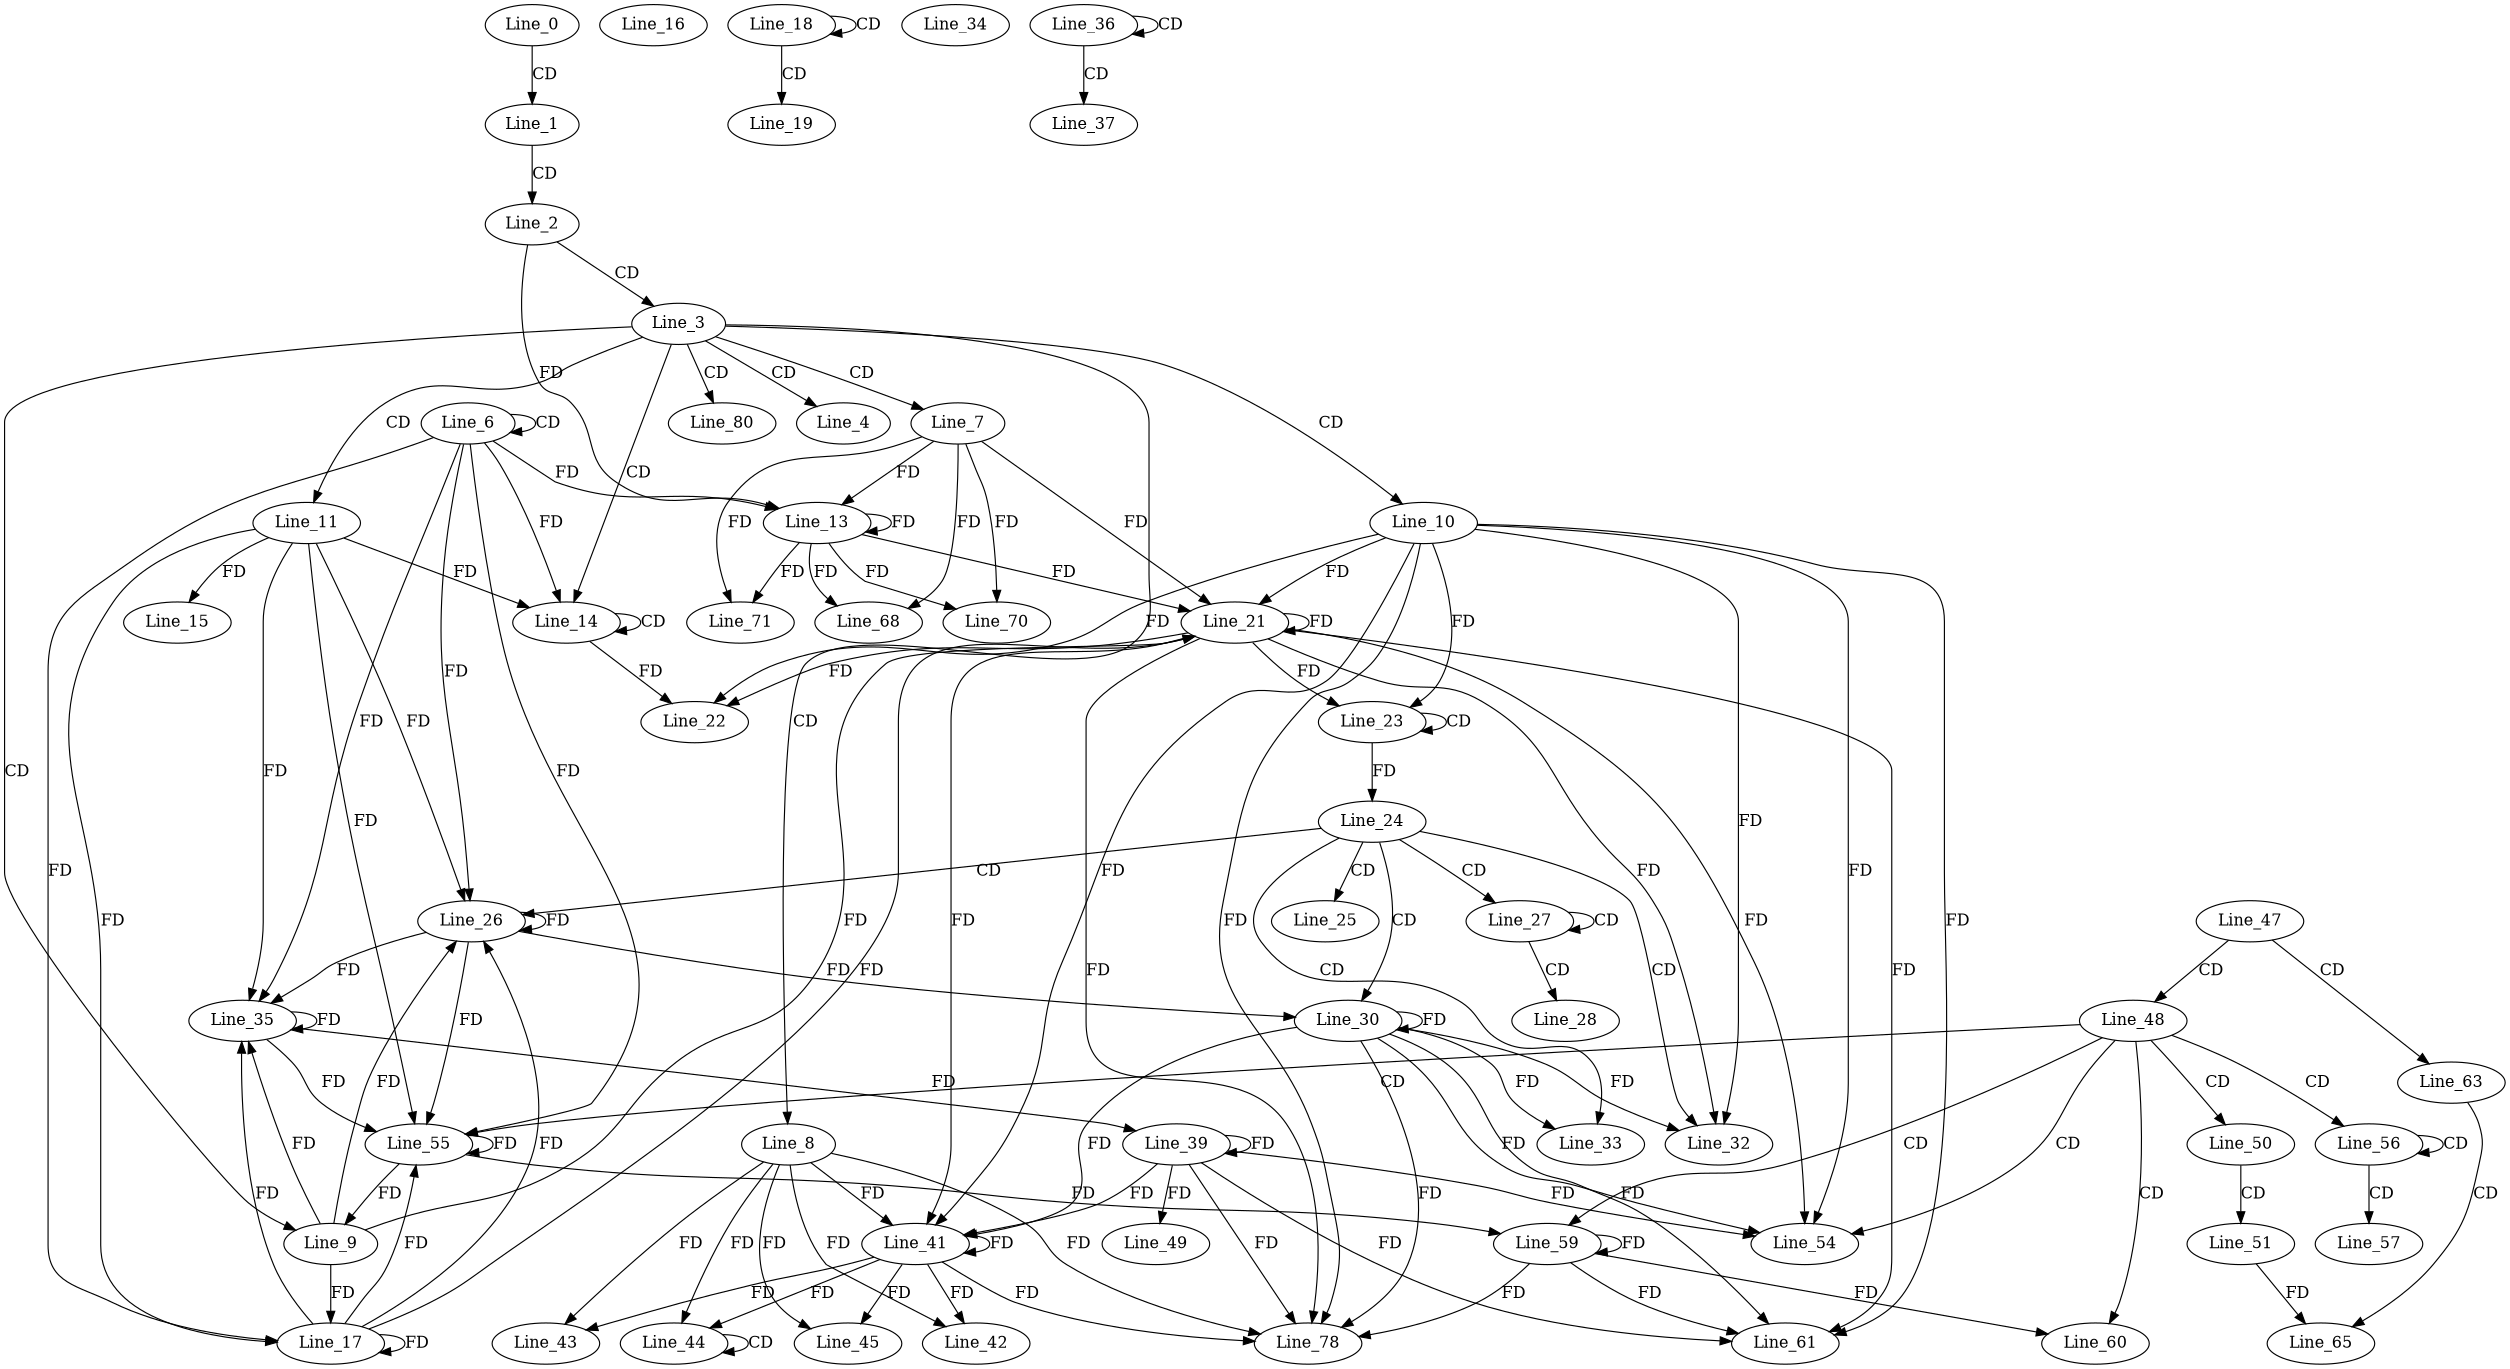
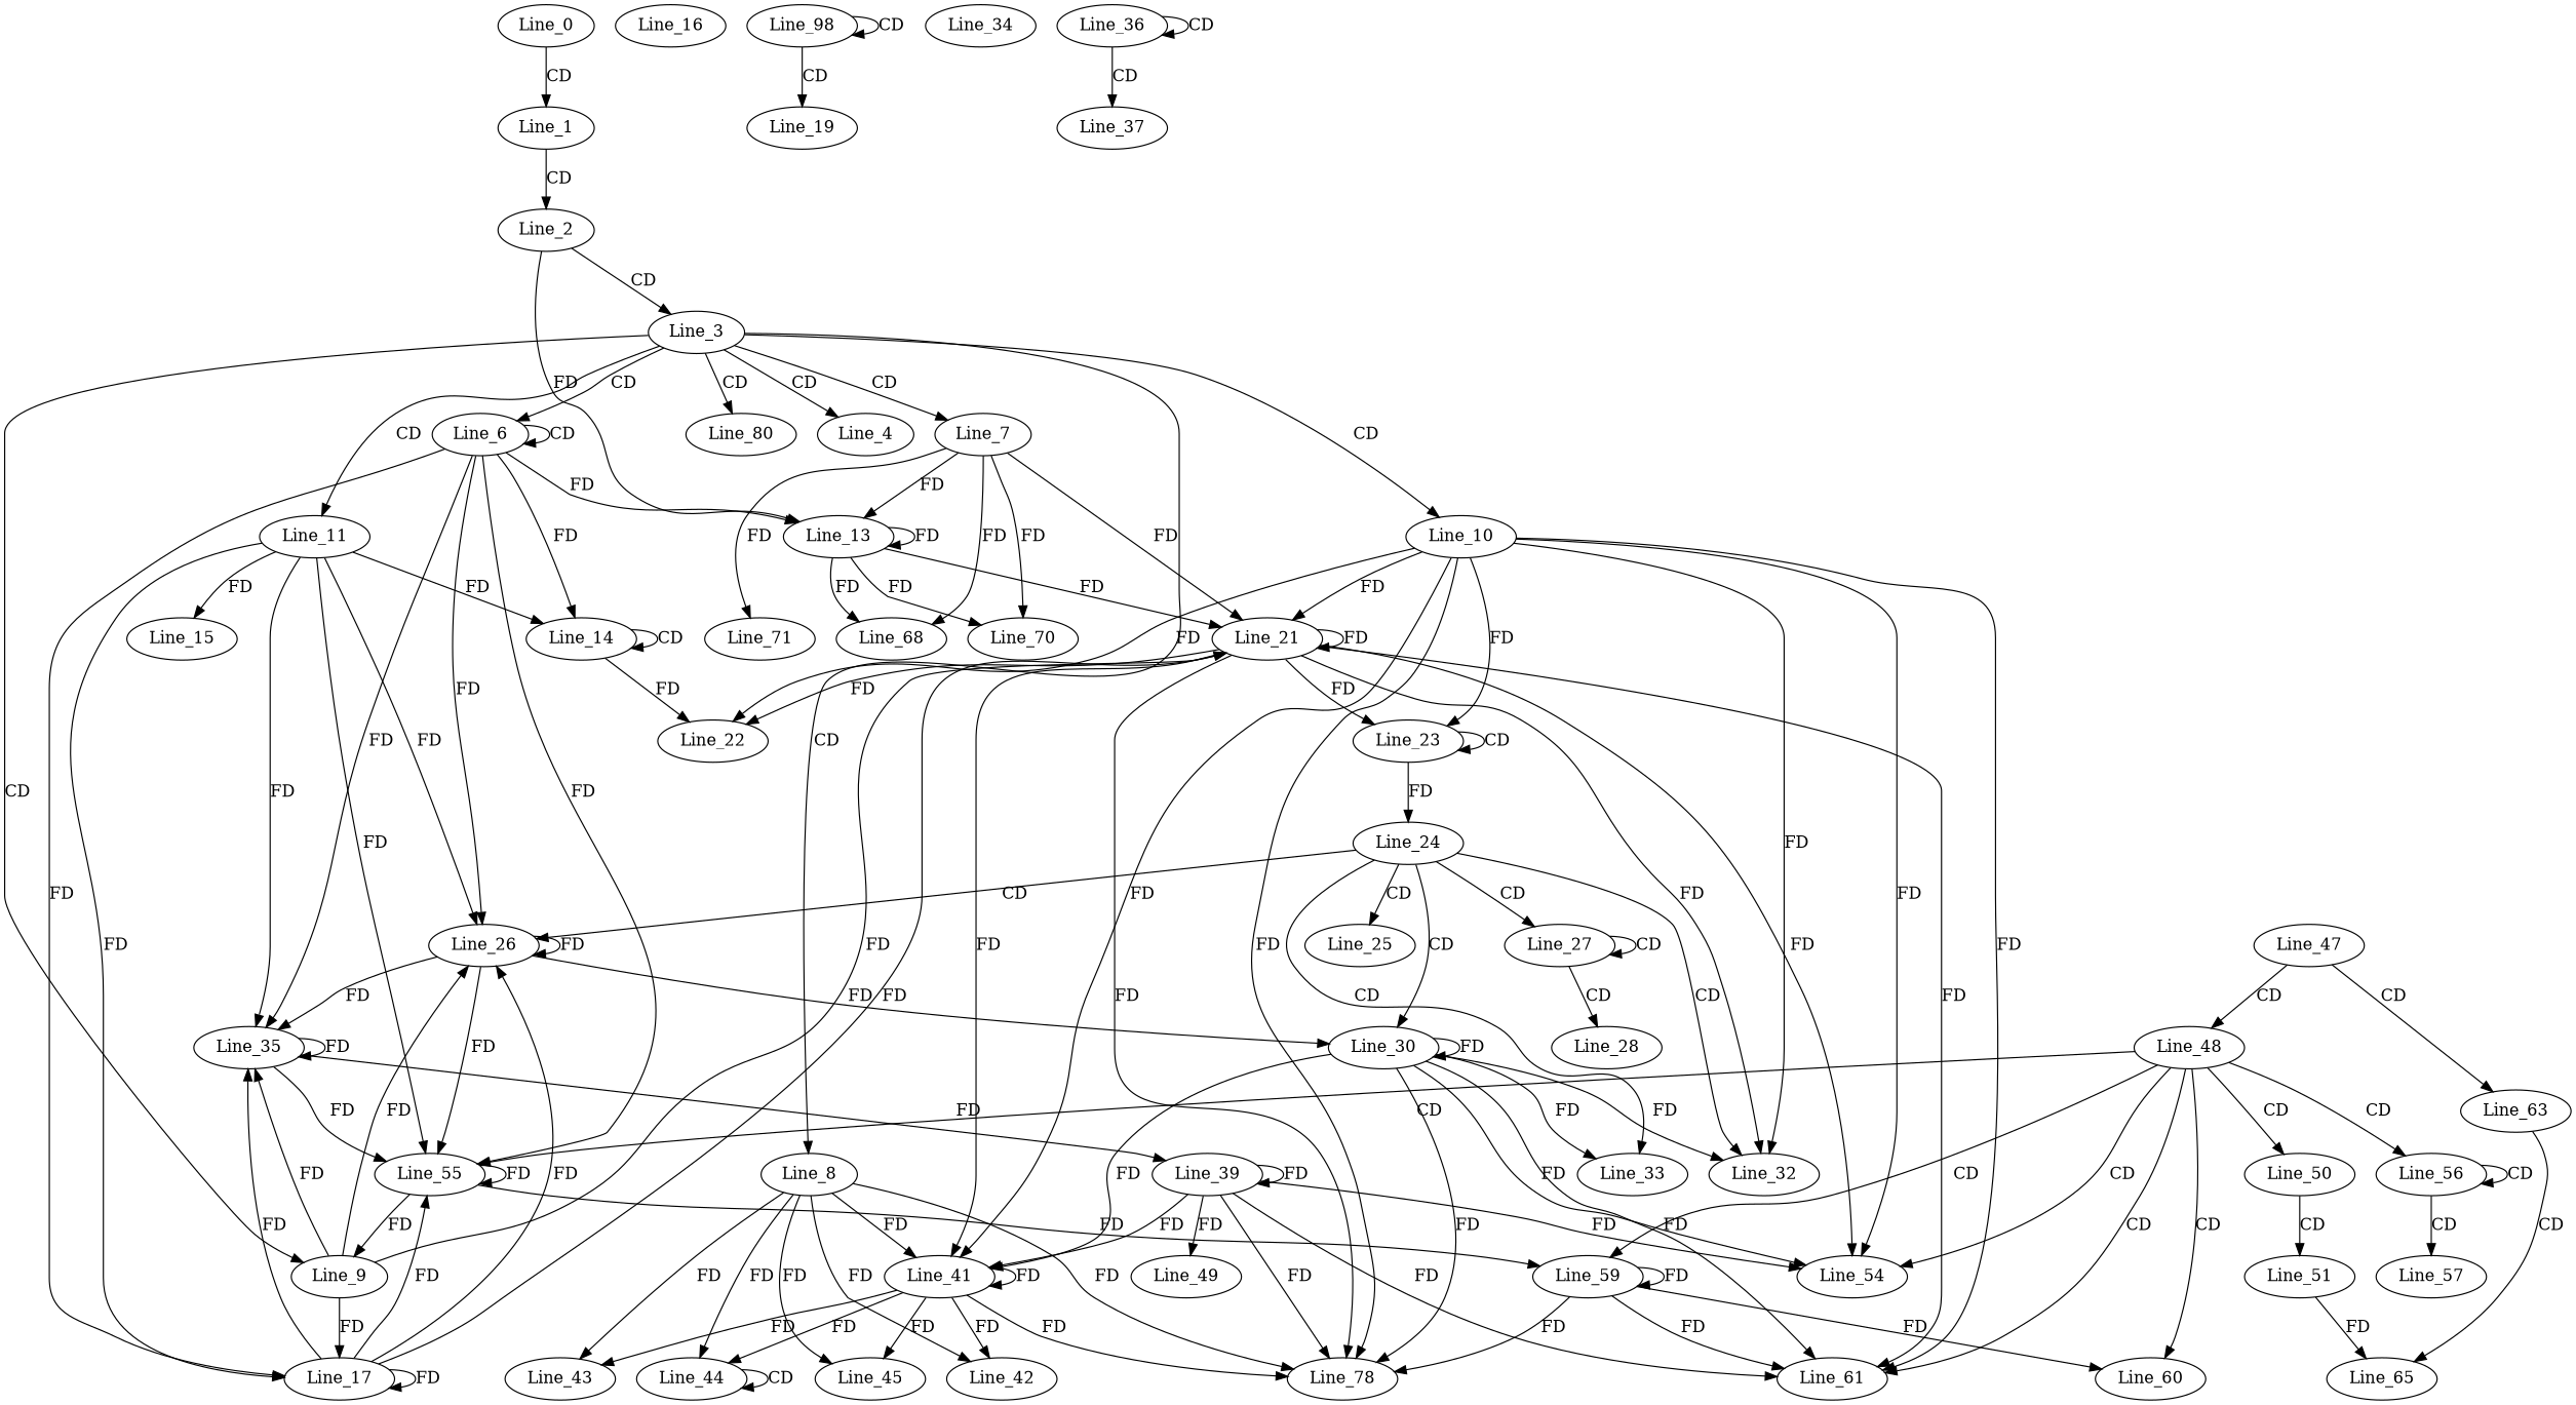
  digraph {
    Line_0
    Line_1
    Line_2
    Line_3
    Line_13
    Line_4
    Line_6
    Line_7
    Line_8
    Line_9
    Line_10
    Line_11
    Line_80
    Line_21
    Line_68
    Line_70
    Line_71
    Line_14
    Line_17
    Line_26
    Line_35
    Line_55
    Line_41
    Line_42
    Line_43
    Line_44
    Line_45
    Line_78
    Line_22
    Line_23
    Line_32
    Line_54
    Line_61
    Line_15
    Line_30
    Line_39
    Line_59
    Line_24
    Line_16
-   Line_18
+   Line_18 [label=Line_98]
    Line_19
    Line_25
    Line_27
    n44 [label=Line_33]
    Line_28
    Line_34
    n47 [label=Line_49]
    Line_36
    Line_37
    Line_47
    Line_48
    Line_63
    Line_50
    Line_56
    Line_60
    Line_65
    Line_51
    Line_57
    Line_0 -> Line_1 [label=CD]
    Line_1 -> Line_2 [label=CD]
    Line_2 -> Line_3 [label=CD]
    Line_2 -> Line_13 [label=FD]
    Line_3 -> Line_4 [label=CD]
-   Line_3 -> Line_14 [label=CD]
+   Line_3 -> Line_6 [label=CD]
    Line_3 -> Line_7 [label=CD]
    Line_3 -> Line_8 [label=CD]
    Line_3 -> Line_9 [label=CD]
    Line_3 -> Line_10 [label=CD]
    Line_3 -> Line_11 [label=CD]
    Line_3 -> Line_80 [label=CD]
    Line_13 -> Line_13 [label=FD]
    Line_13 -> Line_21 [label=FD]
    Line_13 -> Line_68 [label=FD]
    Line_13 -> Line_70 [label=FD]
-   Line_13 -> Line_71 [label=FD]
    Line_6 -> Line_13 [label=FD]
    Line_6 -> Line_6 [label=CD]
    Line_6 -> Line_14 [label=FD]
    Line_6 -> Line_17 [label=FD]
    Line_6 -> Line_26 [label=FD]
    Line_6 -> Line_35 [label=FD]
    Line_6 -> Line_55 [label=FD]
    Line_7 -> Line_13 [label=FD]
    Line_7 -> Line_21 [label=FD]
    Line_7 -> Line_68 [label=FD]
    Line_7 -> Line_70 [label=FD]
    Line_7 -> Line_71 [label=FD]
    Line_8 -> Line_41 [label=FD]
    Line_8 -> Line_42 [label=FD]
    Line_8 -> Line_43 [label=FD]
    Line_8 -> Line_44 [label=FD]
    Line_8 -> Line_45 [label=FD]
    Line_8 -> Line_78 [label=FD]
    Line_9 -> Line_21 [label=FD]
    Line_9 -> Line_17 [label=FD]
    Line_9 -> Line_26 [label=FD]
    Line_9 -> Line_35 [label=FD]
    Line_10 -> Line_21 [label=FD]
    Line_10 -> Line_41 [label=FD]
    Line_10 -> Line_78 [label=FD]
    Line_10 -> Line_22 [label=FD]
    Line_10 -> Line_23 [label=FD]
    Line_10 -> Line_32 [label=FD]
    Line_10 -> Line_54 [label=FD]
    Line_10 -> Line_61 [label=FD]
    Line_11 -> Line_14 [label=FD]
    Line_11 -> Line_17 [label=FD]
    Line_11 -> Line_26 [label=FD]
    Line_11 -> Line_35 [label=FD]
    Line_11 -> Line_55 [label=FD]
    Line_11 -> Line_15 [label=FD]
    Line_21 -> Line_21 [label=FD]
    Line_21 -> Line_41 [label=FD]
    Line_21 -> Line_78 [label=FD]
    Line_21 -> Line_22 [label=FD]
    Line_21 -> Line_23 [label=FD]
    Line_21 -> Line_32 [label=FD]
    Line_21 -> Line_54 [label=FD]
    Line_21 -> Line_61 [label=FD]
    Line_14 -> Line_14 [label=CD]
    Line_14 -> Line_22 [label=FD]
    Line_17 -> Line_21 [label=FD]
    Line_17 -> Line_17 [label=FD]
    Line_17 -> Line_26 [label=FD]
    Line_17 -> Line_35 [label=FD]
    Line_17 -> Line_55 [label=FD]
    Line_26 -> Line_26 [label=FD]
    Line_26 -> Line_35 [label=FD]
    Line_26 -> Line_55 [label=FD]
    Line_26 -> Line_30 [label=FD]
    Line_35 -> Line_35 [label=FD]
    Line_35 -> Line_55 [label=FD]
    Line_35 -> Line_39 [label=FD]
    Line_55 -> Line_9 [label=FD]
    Line_55 -> Line_55 [label=FD]
    Line_55 -> Line_59 [label=FD]
    Line_41 -> Line_41 [label=FD]
    Line_41 -> Line_42 [label=FD]
    Line_41 -> Line_43 [label=FD]
    Line_41 -> Line_44 [label=FD]
    Line_41 -> Line_45 [label=FD]
    Line_41 -> Line_78 [label=FD]
    Line_44 -> Line_44 [label=CD]
    Line_23 -> Line_23 [label=CD]
    Line_23 -> Line_24 [label=FD]
    Line_30 -> Line_41 [label=FD]
    Line_30 -> Line_78 [label=FD]
    Line_30 -> Line_32 [label=FD]
    Line_30 -> Line_54 [label=FD]
    Line_30 -> Line_61 [label=FD]
    Line_30 -> Line_30 [label=FD]
    Line_30 -> n44 [label=FD]
    Line_39 -> Line_41 [label=FD]
    Line_39 -> Line_78 [label=FD]
    Line_39 -> Line_54 [label=FD]
    Line_39 -> Line_61 [label=FD]
    Line_39 -> Line_39 [label=FD]
    Line_39 -> n47 [label=FD]
    Line_59 -> Line_78 [label=FD]
    Line_59 -> Line_61 [label=FD]
    Line_59 -> Line_59 [label=FD]
    Line_59 -> Line_60 [label=FD]
    Line_24 -> Line_26 [label=CD]
    Line_24 -> Line_32 [label=CD]
    Line_24 -> Line_30 [label=CD]
    Line_24 -> Line_25 [label=CD]
    Line_24 -> Line_27 [label=CD]
    Line_24 -> n44 [label=CD]
    Line_18 -> Line_18 [label=CD]
    Line_18 -> Line_19 [label=CD]
    Line_27 -> Line_27 [label=CD]
    Line_27 -> Line_28 [label=CD]
    Line_36 -> Line_36 [label=CD]
    Line_36 -> Line_37 [label=CD]
    Line_47 -> Line_48 [label=CD]
    Line_47 -> Line_63 [label=CD]
    Line_48 -> Line_55 [label=CD]
    Line_48 -> Line_54 [label=CD]
+   Line_48 -> Line_61 [label=CD]
    Line_48 -> Line_59 [label=CD]
    Line_48 -> Line_50 [label=CD]
    Line_48 -> Line_56 [label=CD]
    Line_48 -> Line_60 [label=CD]
    Line_63 -> Line_65 [label=CD]
    Line_50 -> Line_51 [label=CD]
    Line_56 -> Line_56 [label=CD]
    Line_56 -> Line_57 [label=CD]
    Line_51 -> Line_65 [label=FD]
  }
